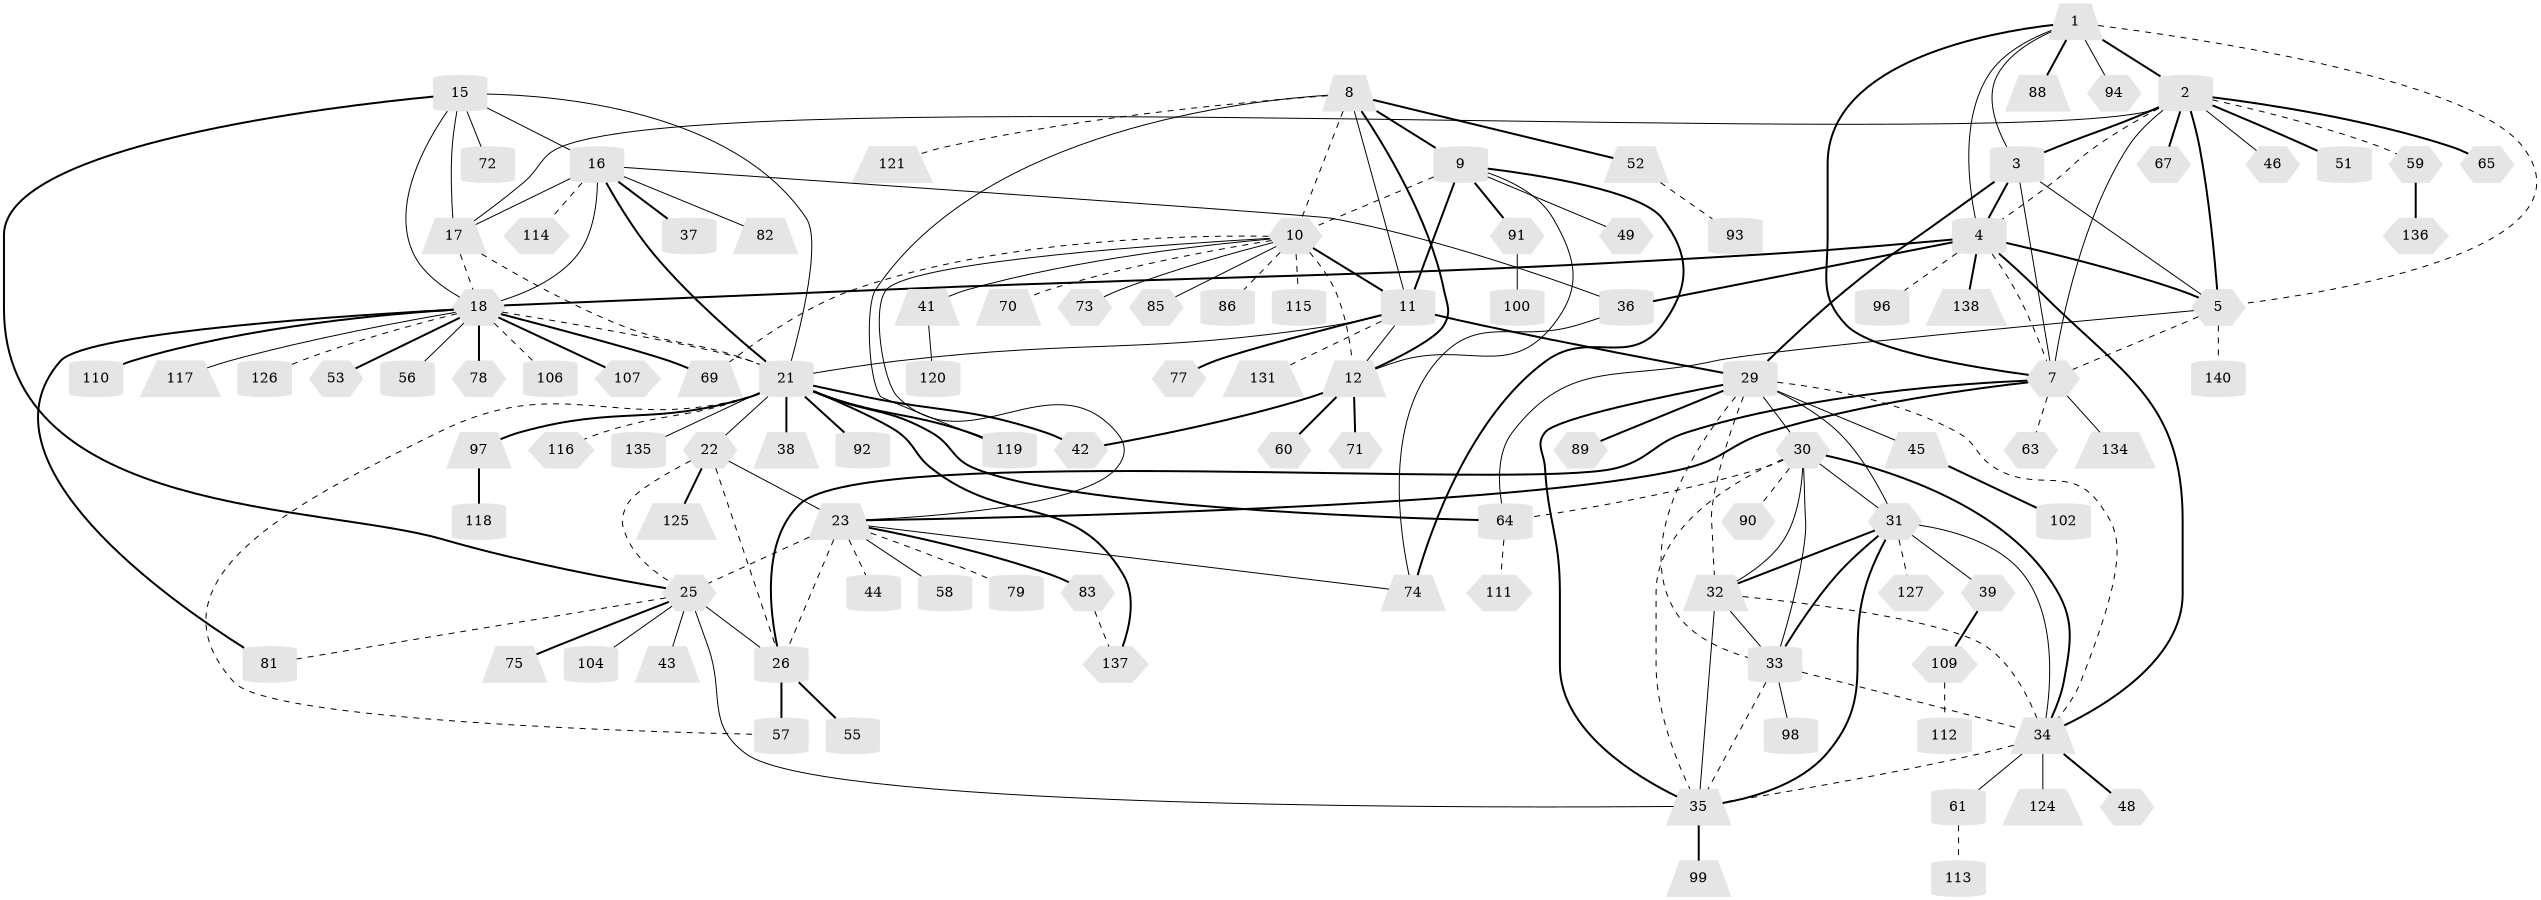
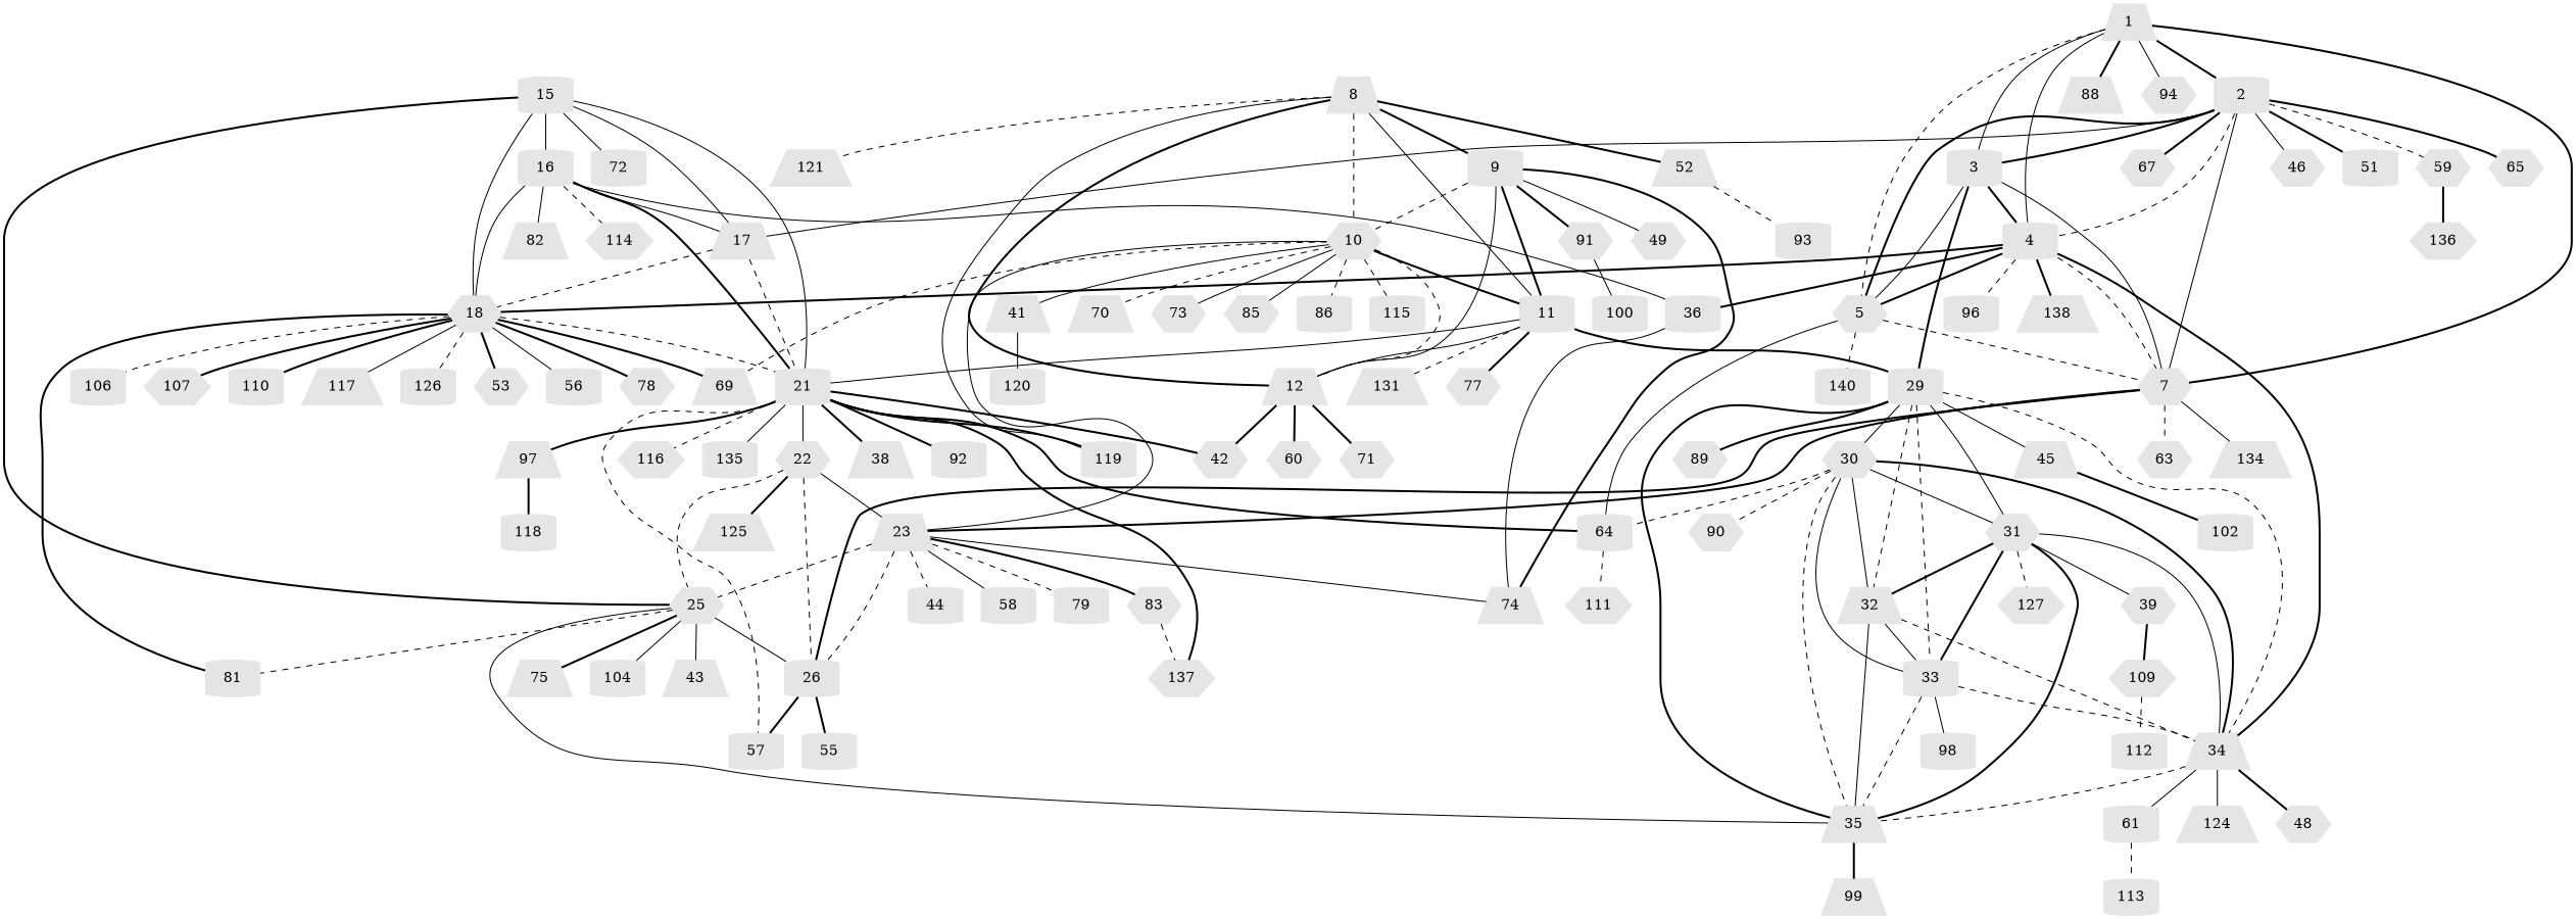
  graph {
    node [color=gray90 shape=cylinder style=filled]
    edge [style=bold]
    2 [super="+6"]
    3 [super="+133"]
    4 [super="+103"]
    5 [shape=hexagon super="+66"]
    7 [shape=hexagon super="+40"]
    17 [shape=trapezium]
    46 [shape=hexagon]
    51
    59 [shape=hexagon]
    65 [shape=hexagon super="+130"]
    67 [shape=hexagon]
    1 [shape=trapezium]
    88 [shape=trapezium]
    94 [shape=hexagon]
    29 [super="+87"]
    18 [shape=hexagon super="+20"]
    34 [shape=trapezium super="+122"]
    36 [super="+105"]
    96
    138 [shape=trapezium]
    64 [super="+95"]
    140
    23 [shape=trapezium super="+24"]
    26 [super="+27"]
    63 [shape=hexagon]
    134 [shape=trapezium]
    21 [super="+139"]
    136 [shape=hexagon]
    35 [shape=trapezium super="+84"]
    30 [shape=hexagon super="+108"]
    31 [shape=hexagon]
    32 [shape=trapezium]
    33 [super="+50"]
    45 [shape=trapezium]
    89 [shape=hexagon]
    9 [super="+14"]
    10 [shape=hexagon super="+13"]
    11 [super="+76"]
    12 [shape=trapezium super="+128"]
    49 [shape=hexagon]
    74 [shape=trapezium super="+129"]
    91 [shape=hexagon]
    69 [shape=trapezium]
    53 [shape=hexagon]
    56
    78 [shape=hexagon]
    81
    106
    107 [shape=hexagon]
    110
    117 [shape=trapezium]
    126
    48 [shape=hexagon]
    61
    124 [shape=trapezium]
    111 [shape=hexagon]
    25 [shape=hexagon super="+28"]
    44 [super="+101"]
    58
    79
    83 [shape=hexagon]
    57
    55
    8 [shape=trapezium super="+68"]
    52 [shape=trapezium]
    119
    121 [shape=trapezium]
    41 [shape=trapezium super="+80"]
    70 [shape=trapezium]
    73 [shape=hexagon]
    85 [shape=hexagon]
    86
    115
    77 [shape=hexagon]
    131 [shape=trapezium]
    42 [shape=hexagon]
    60 [shape=hexagon]
    71 [shape=hexagon]
    93
    100
    120
    22 [shape=hexagon super="+47"]
    38 [shape=trapezium]
    92
    97 [shape=trapezium]
    116 [shape=hexagon]
    135
    137 [shape=hexagon]
    15 [super="+54"]
    16 [super="+19"]
    72 [super="+132"]
-   37
    82 [shape=trapezium]
    114 [shape=hexagon]
    43 [shape=trapezium]
    75 [shape=trapezium]
    104
    99 [shape=trapezium]
    125 [shape=trapezium]
    118 [super="+123"]
    90 [shape=hexagon]
    39 [shape=hexagon]
    127 [shape=hexagon]
    98
    102
    109 [shape=hexagon]
    113
    112
    2 -- 3 [weight=2]
    2 -- 4 [style=dashed weight=2]
    2 -- 5 [weight=2]
    2 -- 7 [style=solid weight=2]
    2 -- 17 [style=solid]
    2 -- 46 [style=solid]
    2 -- 51
    2 -- 59 [style=dashed]
    2 -- 65
    2 -- 67
    3 -- 4
    3 -- 5 [style=solid]
    3 -- 7 [style=solid]
    3 -- 29
    4 -- 5
    4 -- 7 [style=dashed]
    4 -- 18
    4 -- 34
    4 -- 36
    4 -- 96 [style=dashed]
    4 -- 138
    5 -- 7 [style=dashed]
    5 -- 64 [style=solid]
    5 -- 140 [style=dashed]
    7 -- 23
    7 -- 26
    7 -- 63 [style=dashed]
    7 -- 134 [style=solid]
    17 -- 18 [style=dashed weight=2]
    17 -- 21 [style=dashed]
    59 -- 136
    1 -- 2 [weight=2]
    1 -- 3 [style=solid]
    1 -- 4 [style=solid]
    1 -- 5 [style=dashed]
    1 -- 7
    1 -- 88
    1 -- 94 [style=solid]
    29 -- 34 [style=dashed]
    29 -- 35
    29 -- 30 [style=solid]
    29 -- 31 [style=solid]
    29 -- 32 [style=dashed]
    29 -- 33 [style=dashed]
    29 -- 45 [style=solid]
    29 -- 89
    18 -- 21 [style=dashed weight=2]
    18 -- 69
    18 -- 53
    18 -- 56 [style=solid]
    18 -- 78
    18 -- 81
    18 -- 106 [style=dashed]
    18 -- 107
    18 -- 110
    18 -- 117 [style=solid]
    18 -- 126 [style=dashed]
    34 -- 35 [style=dashed]
    34 -- 48
    34 -- 61 [style=solid]
    34 -- 124 [style=solid]
    36 -- 74 [style=solid]
    64 -- 111 [style=dashed]
    23 -- 26 [style=dashed weight=4]
    23 -- 74 [style=solid]
    23 -- 25 [style=dashed weight=4]
    23 -- 44 [style=dashed]
    23 -- 58 [style=solid]
    23 -- 79 [style=dashed]
    23 -- 83
    26 -- 57
    26 -- 55
    21 -- 64
    21 -- 57 [style=dashed]
    21 -- 119
    21 -- 42
    21 -- 22 [style=solid]
    21 -- 38
    21 -- 92
    21 -- 97
    21 -- 116 [style=dashed]
    21 -- 135 [style=solid]
    21 -- 137
    35 -- 99
    30 -- 34
    30 -- 64 [style=dashed]
    30 -- 35 [style=dashed]
    30 -- 31 [style=solid]
    30 -- 32 [style=solid]
    30 -- 33 [style=solid]
    30 -- 90 [style=dashed]
    31 -- 34 [style=solid]
    31 -- 35
    31 -- 32
    31 -- 33
    31 -- 39 [style=solid]
    31 -- 127 [style=dashed]
    32 -- 34 [style=dashed]
    32 -- 35 [style=solid]
    32 -- 33 [style=solid]
    33 -- 34 [style=dashed]
    33 -- 35 [style=dashed]
    33 -- 98 [style=solid]
    45 -- 102
    9 -- 10 [style=dashed weight=4]
    9 -- 11 [weight=2]
    9 -- 12 [style=solid weight=2]
    9 -- 49 [style=solid]
    9 -- 74
    9 -- 91
    10 -- 23 [style=solid]
    10 -- 11 [weight=2]
    10 -- 12 [style=dashed weight=2]
    10 -- 69 [style=dashed]
    10 -- 41 [style=solid]
    10 -- 70 [style=dashed]
    10 -- 73 [style=solid]
    10 -- 85 [style=solid]
    10 -- 86 [style=dashed]
    10 -- 115 [style=dashed]
    11 -- 29
    11 -- 21 [style=solid]
    11 -- 12 [style=solid]
    11 -- 77
    11 -- 131 [style=dashed]
    12 -- 42
    12 -- 60
    12 -- 71
    91 -- 100 [style=solid]
    61 -- 113 [style=dashed]
    25 -- 26 [style=solid weight=4]
    25 -- 35 [style=solid]
    25 -- 81 [style=dashed]
    25 -- 43 [style=solid]
    25 -- 75
    25 -- 104 [style=solid]
    83 -- 137 [style=dashed]
    8 -- 9 [weight=2]
    8 -- 10 [style=dashed weight=2]
    8 -- 11 [style=solid]
    8 -- 12
    8 -- 52
    8 -- 119 [style=solid]
    8 -- 121 [style=dashed]
    52 -- 93 [style=dashed]
    41 -- 120 [style=solid]
    22 -- 23 [style=solid weight=2]
    22 -- 26 [style=dashed weight=2]
    22 -- 25 [style=dashed weight=2]
    22 -- 125
    97 -- 118
    15 -- 17 [style=solid]
    15 -- 18 [style=solid weight=2]
    15 -- 21 [style=solid]
    15 -- 25
    15 -- 16 [style=solid weight=2]
    15 -- 72 [style=solid]
    16 -- 17 [style=solid weight=2]
    16 -- 18 [style=solid weight=4]
    16 -- 36 [style=solid]
    16 -- 21 [weight=2]
-   16 -- 37
    16 -- 82 [style=solid]
    16 -- 114 [style=dashed]
    39 -- 109
    109 -- 112 [style=dashed]
  }
